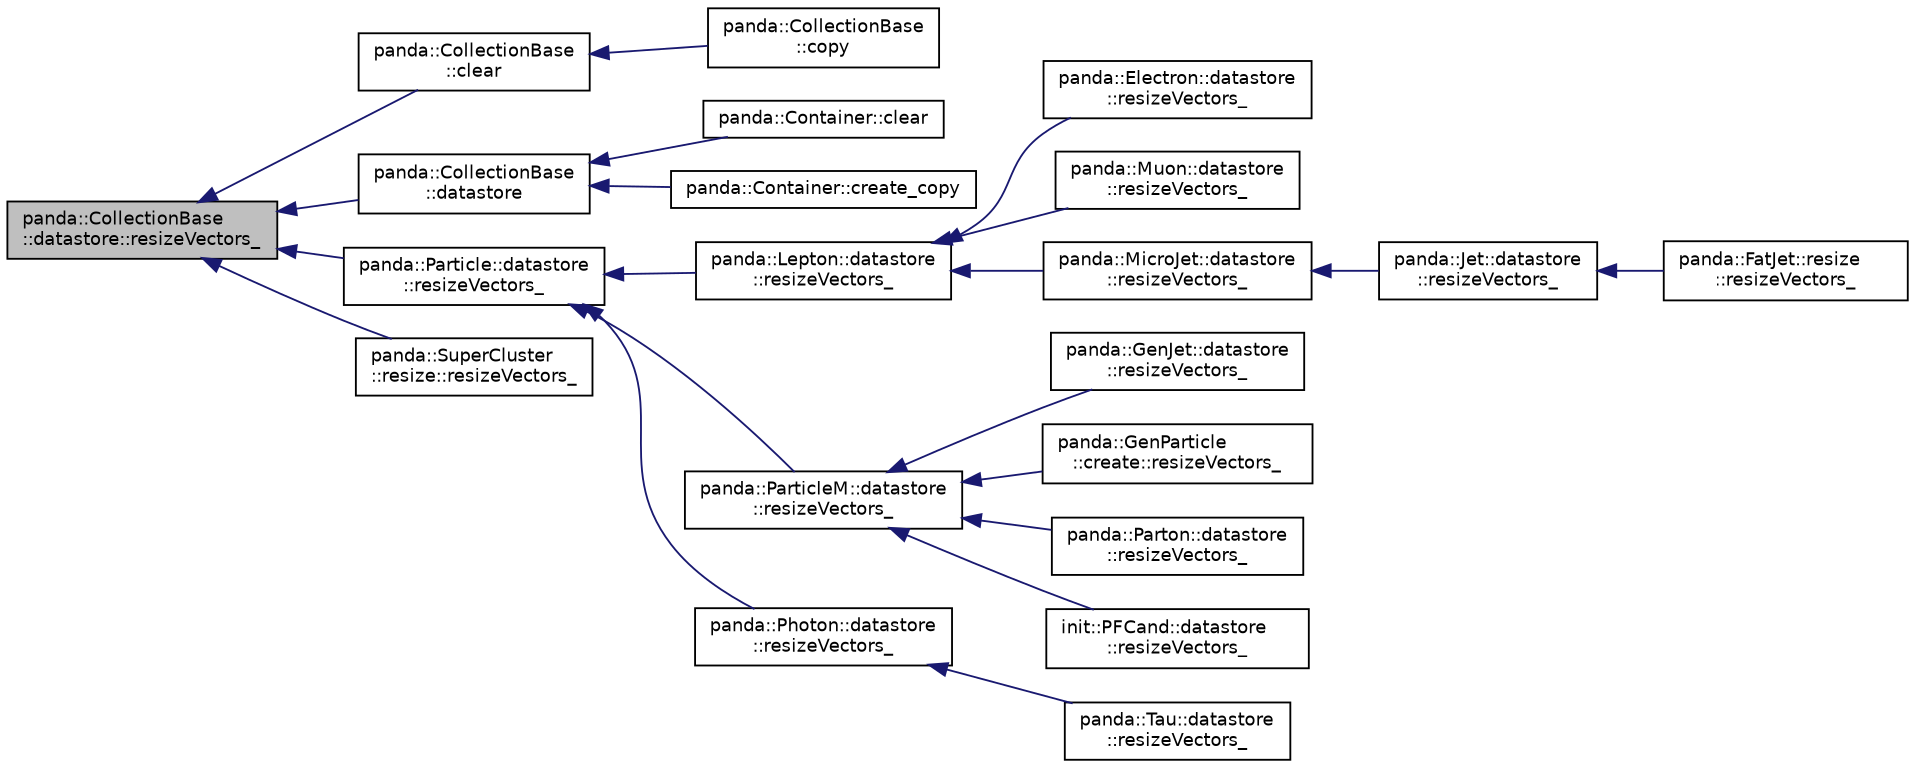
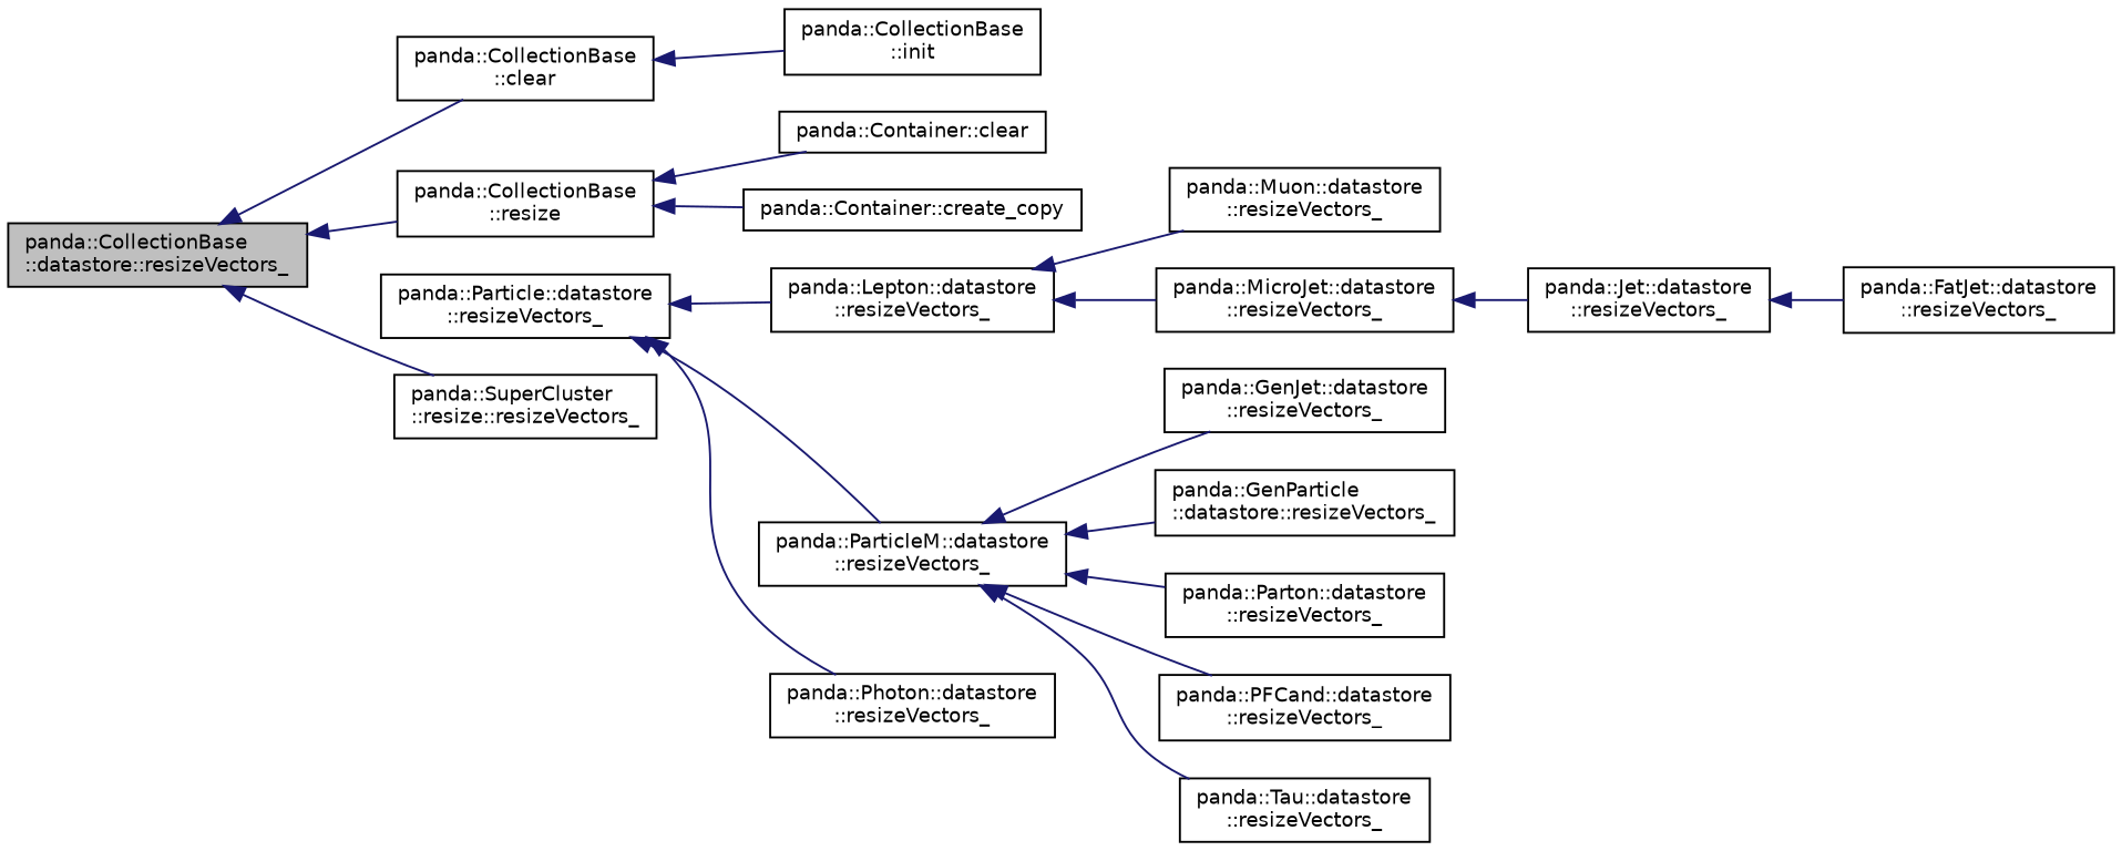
  digraph {
    fontname="DejaVu Sans"
    rankdir=LR
    node [color=black fillcolor=white fontname="DejaVu Sans" fontsize=10 shape=record style=filled]
    edge [color=midnightblue dir=back fontname="DejaVu Sans" fontsize=10 labelfontname=Helvetica labelfontsize=10 style=solid]
    n1 [fillcolor=grey75 fontcolor=black height=0.2 label="panda::CollectionBase\l::datastore::resizeVectors_" width=0.4]
    n2 [height=0.2 label="panda::CollectionBase\l::clear" width=0.4]
-   n3 [height=0.2 label="panda::CollectionBase\l::datastore" width=0.4]
+   n3 [height=0.2 label="panda::CollectionBase\l::resize" width=0.4]
    n4 [height=0.2 label="panda::Particle::datastore\l::resizeVectors_" width=0.4]
    n5 [height=0.2 label="panda::SuperCluster\l::resize::resizeVectors_" width=0.4]
-   n6 [height=0.2 label="panda::CollectionBase\l::copy" width=0.4]
+   n6 [height=0.2 label="panda::CollectionBase\l::init" width=0.4]
    n7 [height=0.2 label="panda::Container::clear" width=0.4]
    n8 [height=0.2 label="panda::Container::create_copy" width=0.4]
    n9 [height=0.2 label="panda::Lepton::datastore\l::resizeVectors_" width=0.4]
    n10 [height=0.2 label="panda::ParticleM::datastore\l::resizeVectors_" width=0.4]
    n11 [height=0.2 label="panda::Photon::datastore\l::resizeVectors_" width=0.4]
-   n12 [height=0.2 label="panda::Electron::datastore\l::resizeVectors_" width=0.4]
    n13 [height=0.2 label="panda::Muon::datastore\l::resizeVectors_" width=0.4]
    n14 [height=0.2 label="panda::MicroJet::datastore\l::resizeVectors_" width=0.4]
    n15 [height=0.2 label="panda::GenJet::datastore\l::resizeVectors_" width=0.4]
-   n16 [height=0.2 label="panda::GenParticle\l::create::resizeVectors_" width=0.4]
+   n16 [height=0.2 label="panda::GenParticle\l::datastore::resizeVectors_" width=0.4]
    n17 [height=0.2 label="panda::Parton::datastore\l::resizeVectors_" width=0.4]
-   n18 [height=0.2 label="init::PFCand::datastore\l::resizeVectors_" width=0.4]
+   n18 [height=0.2 label="panda::PFCand::datastore\l::resizeVectors_" width=0.4]
    n19 [height=0.2 label="panda::Tau::datastore\l::resizeVectors_" width=0.4]
    n20 [height=0.2 label="panda::Jet::datastore\l::resizeVectors_" width=0.4]
-   n21 [height=0.2 label="panda::FatJet::resize\l::resizeVectors_" width=0.4]
+   n21 [height=0.2 label="panda::FatJet::datastore\l::resizeVectors_" width=0.4]
    n1 -> n2
    n1 -> n3
-   n1 -> n4
    n1 -> n5
    n2 -> n6
    n3 -> n7
    n3 -> n8
    n4 -> n9
    n4 -> n10
    n4 -> n11
-   n9 -> n12
    n9 -> n13
    n9 -> n14
    n10 -> n15
    n10 -> n16
    n10 -> n17
    n10 -> n18
-   n11 -> n19
+   n10 -> n19
    n14 -> n20
    n20 -> n21
  }
